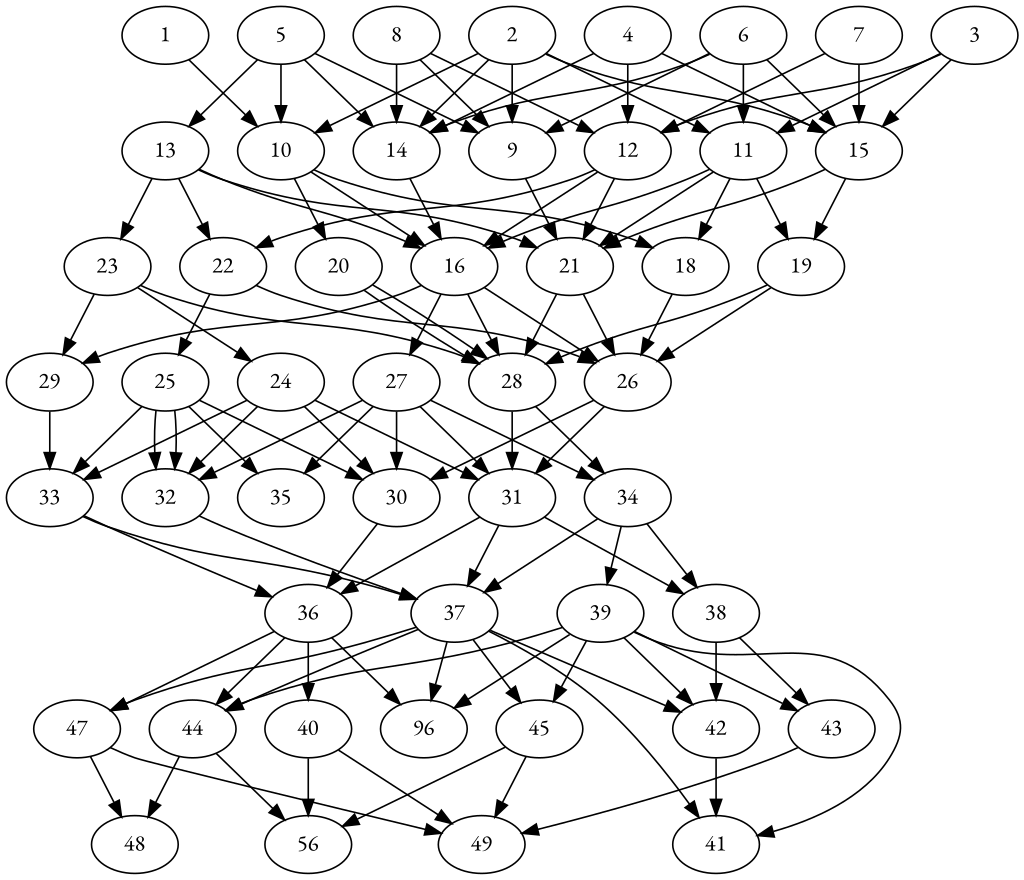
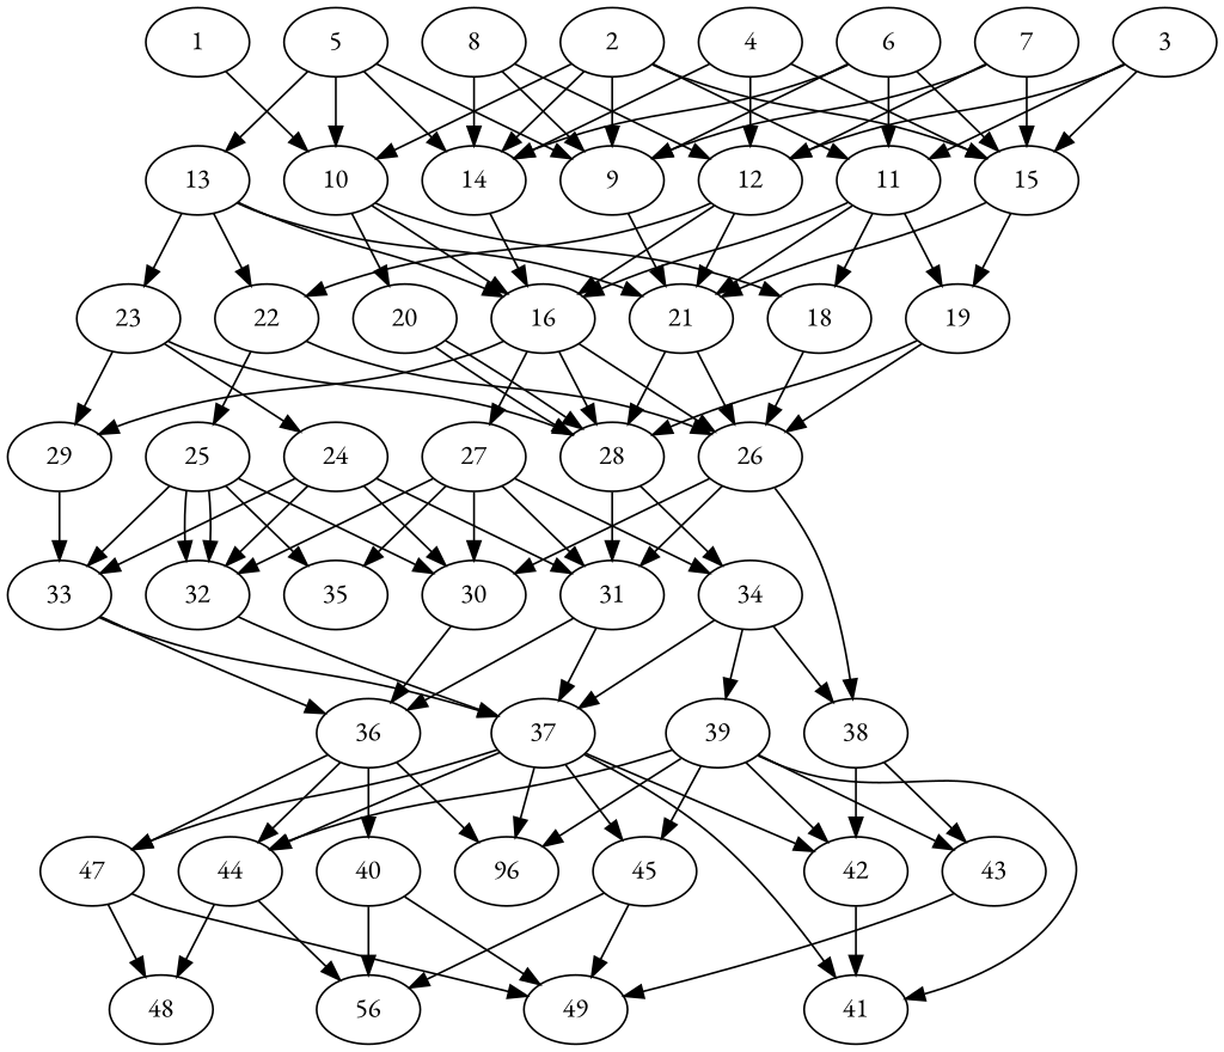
  digraph {
    fontname="EB Garamond"
    node [alpha=0.16 fontname="EB Garamond"]
    edge [fontname="EB Garamond"]
    1 [alpha=0.05 expect_size=6951936]
    10 [alpha=0.05 expect_size=39445504]
    16 [alpha=0.19 expect_size=46358528]
    18 [alpha=0.02 expect_size=32897024]
    20 [alpha=0.17 expect_size=11345920]
    26 [alpha=0.12 expect_size=39168000]
    28 [alpha=0.12 expect_size=46275584]
    27 [alpha=0.15 expect_size=36409344]
    29 [expect_size=51747840]
    2 [alpha=0.03 expect_size=34348032]
    9 [alpha=0.10 expect_size=20492288]
    11 [alpha=0.07 expect_size=40394752]
    14 [alpha=0.08 expect_size=39558144]
    15 [alpha=0.01 expect_size=17256448]
    21 [alpha=0.14 expect_size=23622656]
    19 [alpha=0.19 expect_size=34139136]
    3 [alpha=0.12 expect_size=26902528]
    12 [alpha=0.07 expect_size=51378176]
    22 [alpha=0.05 expect_size=40264704]
    25 [alpha=0.08 expect_size=37435392]
    4 [alpha=0.11 expect_size=31099904]
    5 [alpha=0.12 expect_size=13680640]
    13 [alpha=0.04 expect_size=12222464]
    23 [alpha=0.04 expect_size=9779200]
    24 [alpha=0.14 expect_size=19105792]
    6 [alpha=0.11 expect_size=27181056]
    7 [alpha=0.04 expect_size=52316160]
    8 [alpha=0.01 expect_size=38682624]
    30 [alpha=0.14 expect_size=50265088]
    31 [alpha=0.08 expect_size=42098688]
    32 [alpha=0.00 expect_size=28957696]
    33 [expect_size=39948288]
    34 [alpha=0.06 expect_size=49544192]
    35 [alpha=0.02 expect_size=36417536]
    36 [alpha=0.15 expect_size=9005056]
    37 [expect_size=36432896]
    38 [alpha=0.08 expect_size=24216576]
    39 [alpha=0.13 expect_size=5796864]
    40 [alpha=0.01 expect_size=43610112]
    44 [expect_size=39945216]
    n41 [alpha=0.14 expect_size=12112896 label=96]
    47 [alpha=0.13 expect_size=46561280]
    41 [expect_size=30301184]
    42 [alpha=0.06 expect_size=48208896]
    45 [alpha=0.08 expect_size=7883776]
    43 [alpha=0.18 expect_size=49096704]
    49 [alpha=0.06 expect_size=8590336]
    n48 [alpha=0.02 expect_size=39907328 label=56]
    48 [alpha=0.10 expect_size=36169728]
    1 -> 10
    10 -> 16
    10 -> 18
    10 -> 20
    16 -> 26
    16 -> 28
    16 -> 27
    16 -> 29
    18 -> 26
    20 -> 28
    20 -> 28
    26 -> 30
    26 -> 31
    28 -> 31
    28 -> 34
    27 -> 30
    27 -> 31
    27 -> 32
    27 -> 34
    27 -> 35
    29 -> 33
    2 -> 10
    2 -> 9
    2 -> 11
    2 -> 14
    2 -> 15
    9 -> 21
    11 -> 16
    11 -> 18
    11 -> 21
    11 -> 19
    14 -> 16
    15 -> 21
    15 -> 19
    21 -> 26
    21 -> 28
    19 -> 26
    19 -> 28
    3 -> 11
    3 -> 15
    3 -> 12
    12 -> 16
    12 -> 21
    12 -> 22
    22 -> 26
    22 -> 25
    25 -> 30
    25 -> 32
    25 -> 32
    25 -> 33
    25 -> 35
    4 -> 14
    4 -> 15
    4 -> 12
    5 -> 10
    5 -> 9
    5 -> 14
    5 -> 13
    13 -> 16
    13 -> 21
    13 -> 22
    13 -> 23
    23 -> 28
    23 -> 29
    23 -> 24
    24 -> 30
    24 -> 31
    24 -> 32
    24 -> 33
    6 -> 9
    6 -> 11
    6 -> 14
    6 -> 15
+   7 -> 9
    7 -> 15
    7 -> 12
    8 -> 9
    8 -> 14
    8 -> 12
    30 -> 36
    31 -> 36
    31 -> 37
-   31 -> 38
+   26 -> 38
    32 -> 37
    33 -> 36
    33 -> 37
    34 -> 37
    34 -> 38
    34 -> 39
    36 -> 40
    36 -> 44
    36 -> n41
    36 -> 47
    37 -> 44
    37 -> n41
    37 -> 47
    37 -> 41
    37 -> 42
    37 -> 45
    38 -> 42
    38 -> 43
    39 -> 44
    39 -> n41
    39 -> 41
    39 -> 42
    39 -> 45
    39 -> 43
    40 -> 49
    40 -> n48
    44 -> n48
    44 -> 48
    47 -> 49
    47 -> 48
    42 -> 41
    45 -> 49
    45 -> n48
    43 -> 49
  }
